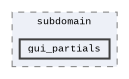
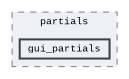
  digraph {
    compound=true
    fontname="Liberation Mono"
    n1 [color=grey25 fillcolor="#edf0f7" fontname="Liberation Mono" fontsize=10 height=0.2 label=gui_partials shape=box style="filled,bold" width=0.4]
    subgraph cluster_1 {
      bgcolor="#edf0f7"
      fontsize=10
-     label=subdomain
+     label=partials
      pencolor=grey50
      style="filled,dashed"
      n1
    }
  }
